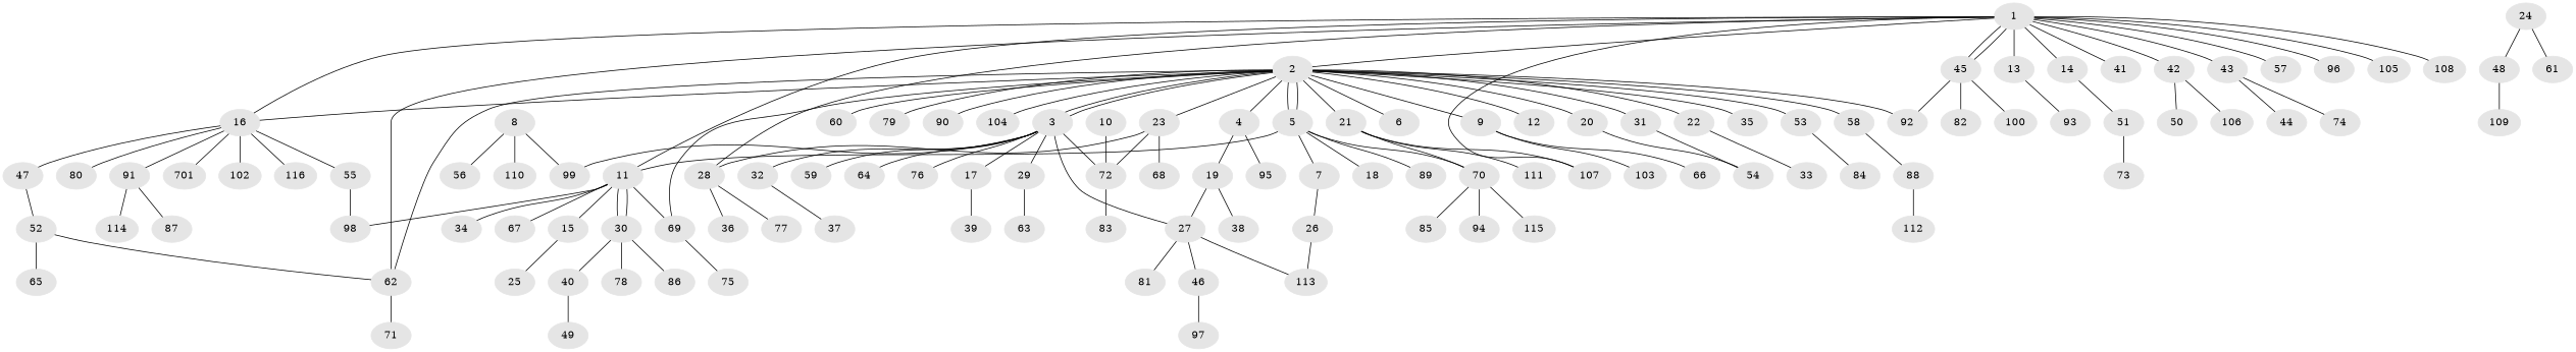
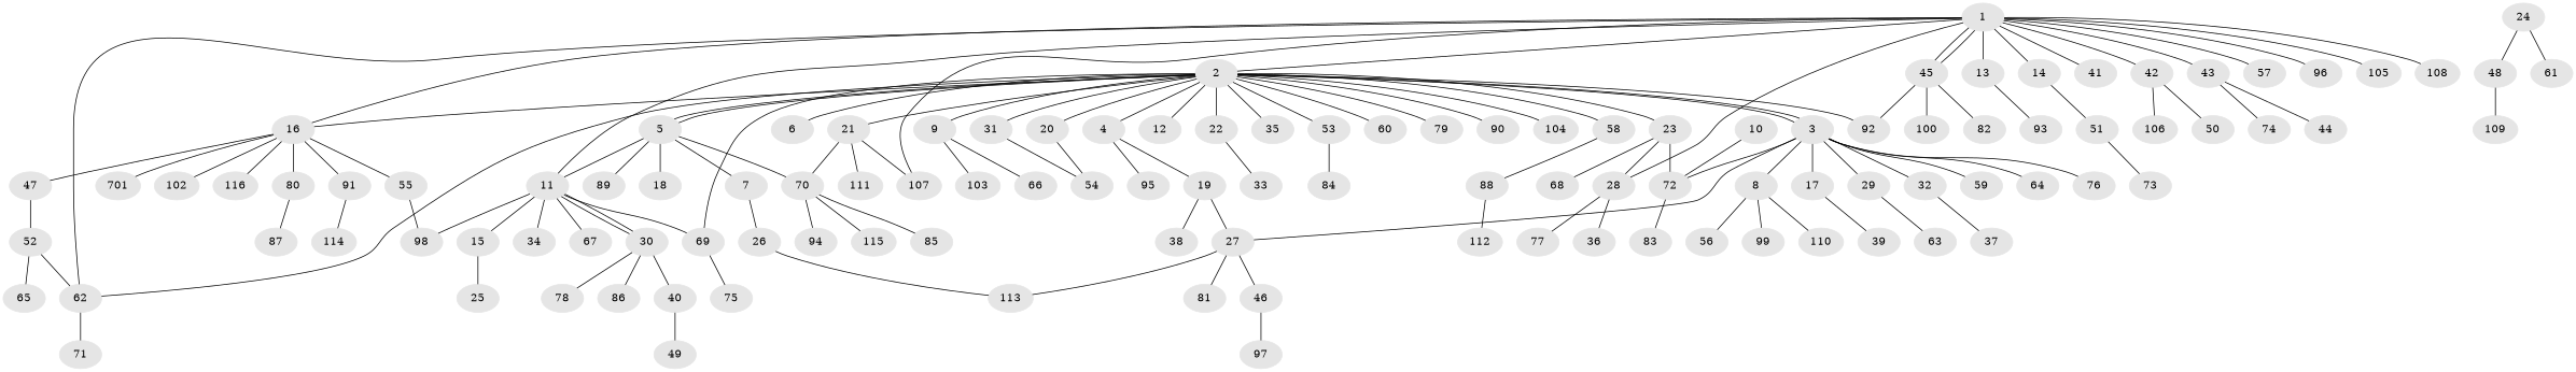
  graph {
    node [color=gray90 style=filled]
    1
    2
    11
    13
    14
    28
    41
    42
    43
    45
    57
    62
    96
    105
    107
    108
    16
    3
    4
    5
    6
    9
    12
    20
    21
    22
    23
    31
    35
    53
    58
    60
    69
    79
    90
    92
    104
    10
    72
    15
    30
    34
    67
    98
    93
    51
    36
    77
    50
    106
    44
    74
    82
    100
    71
    8
    17
    27
    29
    32
    59
    64
    76
    19
    95
    7
    18
    70
    89
    66
    103
    47
    55
    80
    91
    n76 [label=701]
    102
    116
    54
    111
    33
    68
    84
    88
    75
    56
    99
    110
    39
    113
    46
    81
    63
    37
    83
    38
    26
    85
    94
    115
    24
    48
    61
    25
    40
    78
    86
    73
    52
    87
    114
    109
    97
    49
    65
    112
    1 -- 2
    1 -- 11
    1 -- 13
    1 -- 14
    1 -- 28
    1 -- 41
    1 -- 42
    1 -- 43
    1 -- 45
    1 -- 45
    1 -- 57
    1 -- 62
    1 -- 96
    1 -- 105
    1 -- 107
    1 -- 108
    1 -- 16
    2 -- 62
    2 -- 16
    2 -- 3
    2 -- 3
    2 -- 4
    2 -- 5
    2 -- 5
    2 -- 6
    2 -- 9
    2 -- 12
    2 -- 20
    2 -- 21
    2 -- 22
    2 -- 23
    2 -- 31
    2 -- 35
    2 -- 53
    2 -- 58
    2 -- 60
    2 -- 69
    2 -- 79
    2 -- 90
    2 -- 92
    2 -- 104
    11 -- 69
    11 -- 15
    11 -- 30
    11 -- 30
    11 -- 34
    11 -- 67
    11 -- 98
    13 -- 93
    14 -- 51
    28 -- 36
    28 -- 77
    42 -- 50
    42 -- 106
    43 -- 44
    43 -- 74
    45 -- 92
    45 -- 82
    45 -- 100
    62 -- 71
    16 -- 47
    16 -- 55
    16 -- 80
    16 -- 91
    16 -- n76
    16 -- 102
    16 -- 116
    3 -- 72
-   3 -- 99
+   3 -- 8
    3 -- 17
    3 -- 27
    3 -- 29
    3 -- 32
    3 -- 59
    3 -- 64
    3 -- 76
    4 -- 19
    4 -- 95
    5 -- 11
    5 -- 7
    5 -- 18
    5 -- 70
    5 -- 89
    9 -- 66
    9 -- 103
    20 -- 54
    21 -- 107
    21 -- 70
    21 -- 111
    22 -- 33
    23 -- 28
    23 -- 72
    23 -- 68
    31 -- 54
    53 -- 84
    58 -- 88
    69 -- 75
    10 -- 72
    72 -- 83
    15 -- 25
    30 -- 40
    30 -- 78
    30 -- 86
    51 -- 73
    8 -- 56
    8 -- 99
    8 -- 110
    17 -- 39
    27 -- 113
    27 -- 46
    27 -- 81
    29 -- 63
    32 -- 37
    19 -- 27
    19 -- 38
    7 -- 26
    70 -- 85
    70 -- 94
    70 -- 115
    47 -- 52
    55 -- 98
-   91 -- 87
+   80 -- 87
    91 -- 114
    88 -- 112
    46 -- 97
    26 -- 113
    24 -- 48
    24 -- 61
    48 -- 109
    40 -- 49
    52 -- 62
    52 -- 65
  }
